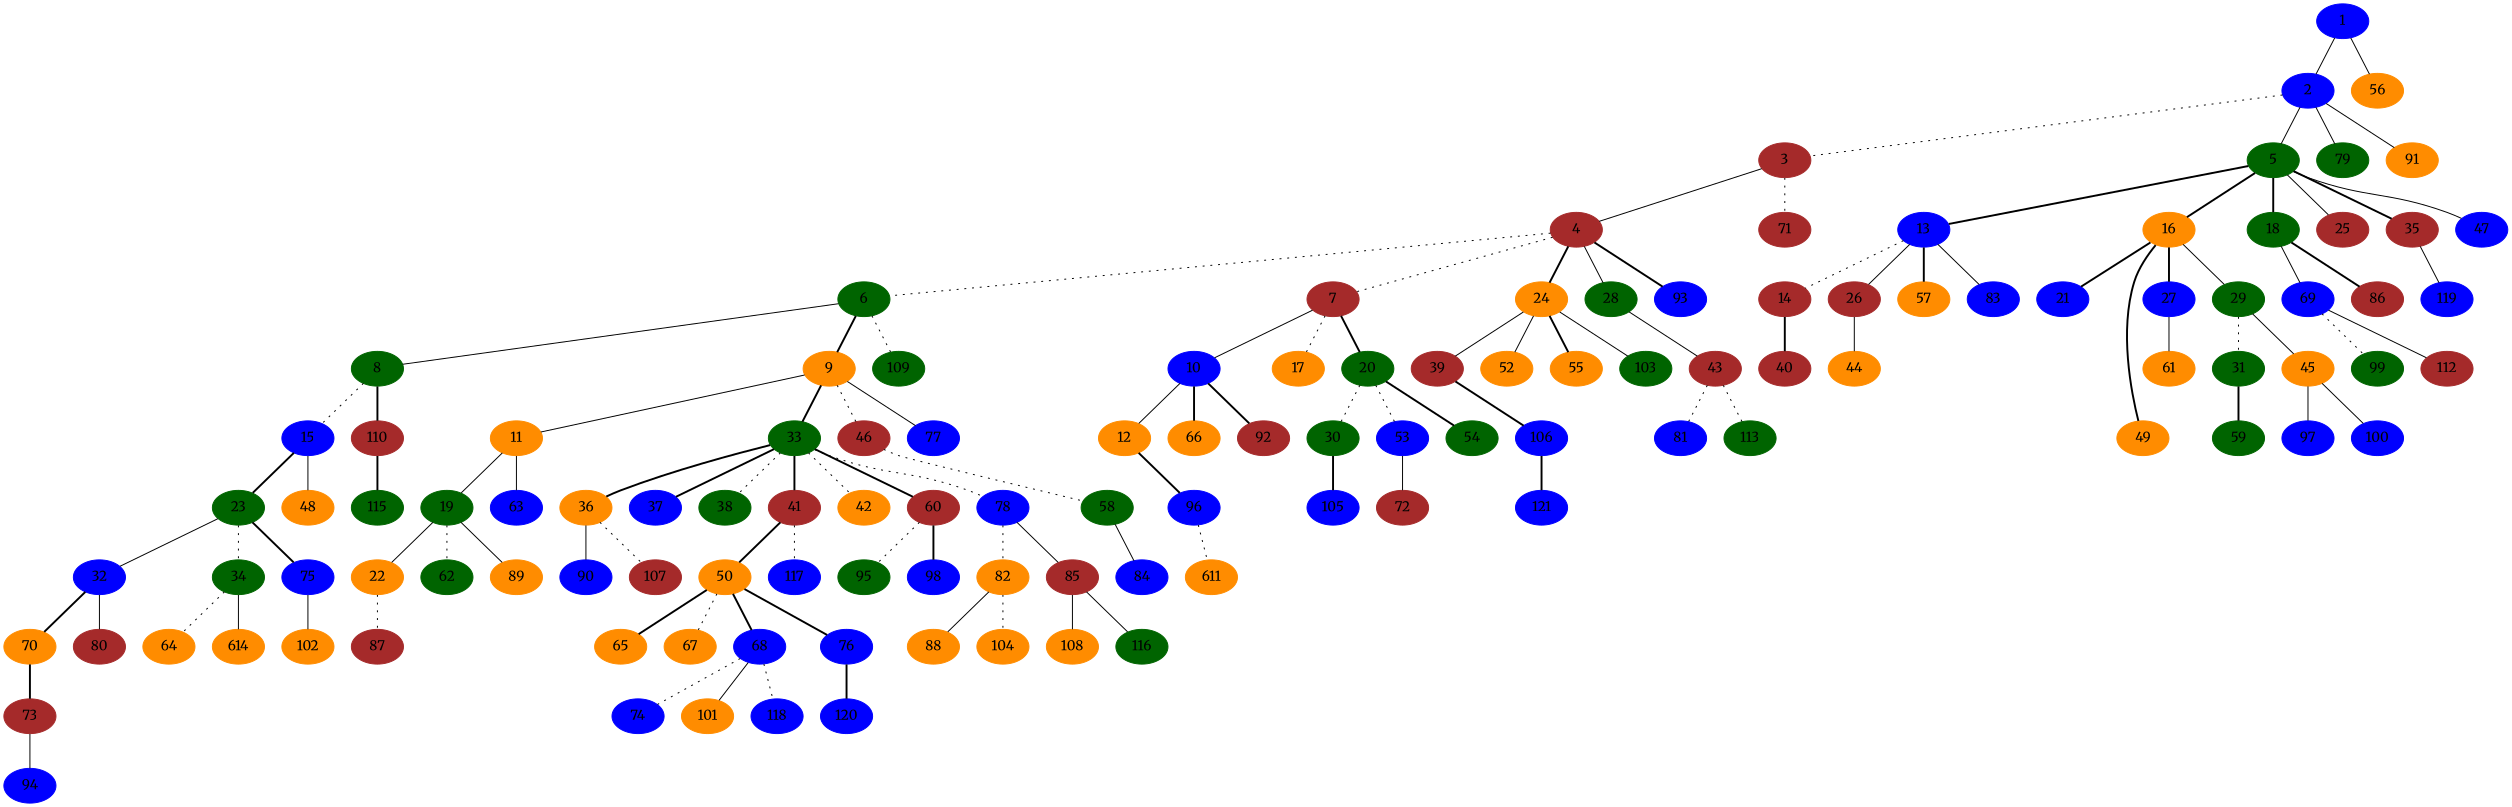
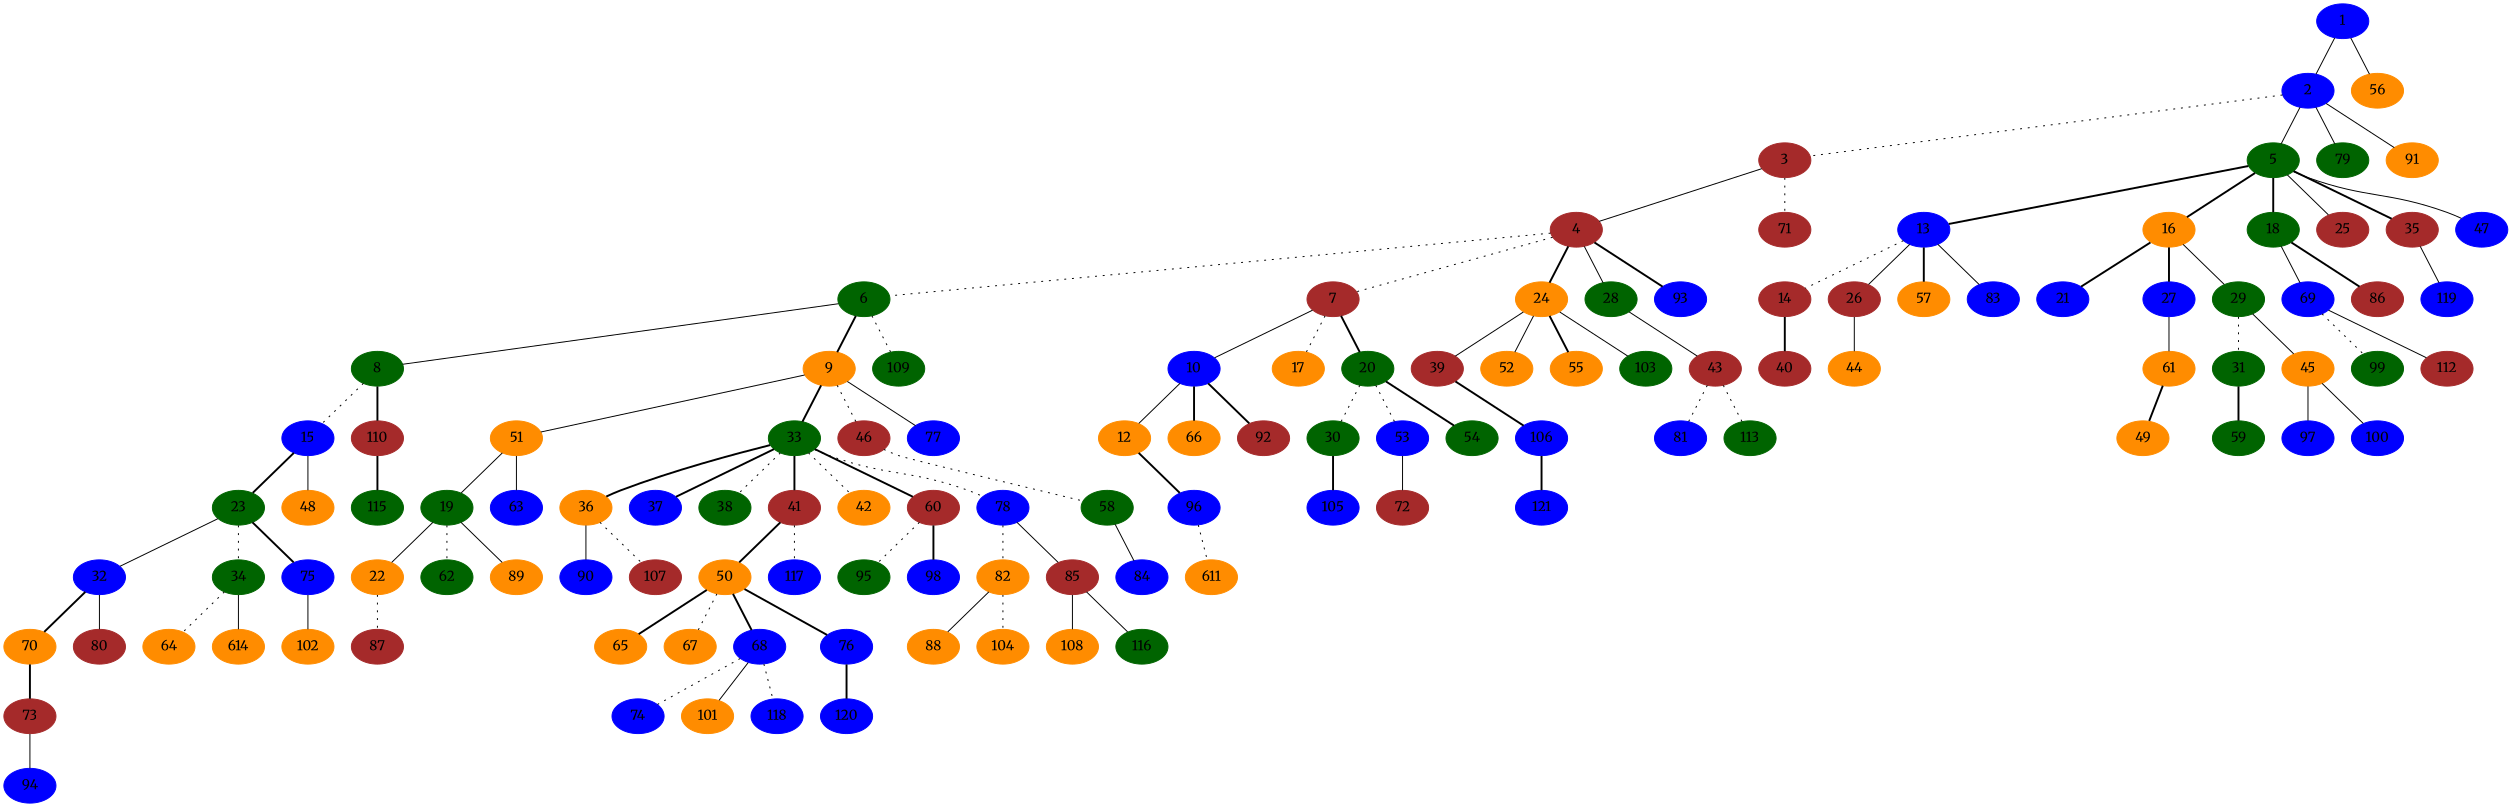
  graph {
    fontname=Merriweather
    node [color=blue fontname=Merriweather style=filled]
    edge [fontname=Merriweather style=solid]
    1
    2
    56 [color=darkorange]
    3 [color=brown]
    5 [color=darkgreen]
    79 [color=darkgreen]
    91 [color=darkorange]
    4 [color=brown]
    71 [color=brown]
    13
    16 [color=darkorange]
    18 [color=darkgreen]
    25 [color=brown]
    35 [color=brown]
    47
    6 [color=darkgreen]
    7 [color=brown]
    24 [color=darkorange]
    28 [color=darkgreen]
    93
    8 [color=darkgreen]
    9 [color=darkorange]
    109 [color=darkgreen]
    10
    17 [color=darkorange]
    20 [color=darkgreen]
    39 [color=brown]
    52 [color=darkorange]
    55 [color=darkorange]
    103 [color=darkgreen]
    43 [color=brown]
    14 [color=brown]
    26 [color=brown]
    57 [color=darkorange]
    83
    21
    27
    29 [color=darkgreen]
    49 [color=darkorange]
    69
    86 [color=brown]
    119
    15
    110 [color=brown]
-   11 [color=darkorange]
+   11 [color=darkorange label=51]
    33 [color=darkgreen]
    46 [color=brown]
    77
    12 [color=darkorange]
    66 [color=darkorange]
    92 [color=brown]
    30 [color=darkgreen]
    53
    54 [color=darkgreen]
    23 [color=darkgreen]
    48 [color=darkorange]
    115 [color=darkgreen]
    19 [color=darkgreen]
    63
    36 [color=darkorange]
    37
    38 [color=darkgreen]
    41 [color=brown]
    42 [color=darkorange]
    60 [color=brown]
    78
    58 [color=darkgreen]
    96
    22 [color=darkorange]
    62 [color=darkgreen]
    89 [color=darkorange]
    n72 [color=darkorange label=611]
    40 [color=brown]
    44 [color=darkorange]
    32
    34 [color=darkgreen]
    75
    61 [color=darkorange]
    31 [color=darkgreen]
    45 [color=darkorange]
    99 [color=darkgreen]
    112 [color=brown]
    87 [color=brown]
    105
    72 [color=brown]
    70 [color=darkorange]
    80 [color=brown]
    64 [color=darkorange]
    n89 [color=darkorange label=614]
    102 [color=darkorange]
    106
    81
    113 [color=darkgreen]
    59 [color=darkgreen]
    97
    100
    73 [color=brown]
    90
    107 [color=brown]
    50 [color=darkorange]
    117
    95 [color=darkgreen]
    98
    82 [color=darkorange]
    85 [color=brown]
    121
    65 [color=darkorange]
    67 [color=darkorange]
    68
    76
    84
    74
    101 [color=darkorange]
    118
    120
    94
    88 [color=darkorange]
    104 [color=darkorange]
    108 [color=darkorange]
    116 [color=darkgreen]
    1 -- 2
    1 -- 56
    2 -- 3 [style=dotted]
    2 -- 5
    2 -- 79
    2 -- 91
    3 -- 4
    3 -- 71 [style=dotted]
    5 -- 13 [style=bold]
    5 -- 16 [style=bold]
    5 -- 18 [style=bold]
    5 -- 25
    5 -- 35 [style=bold]
    5 -- 47
    4 -- 6 [style=dotted]
    4 -- 7 [style=dotted]
    4 -- 24 [style=bold]
    4 -- 28
    4 -- 93 [style=bold]
    13 -- 14 [style=dotted]
    13 -- 26
    13 -- 57 [style=bold]
    13 -- 83
    16 -- 21 [style=bold]
    16 -- 27 [style=bold]
    16 -- 29
-   16 -- 49 [style=bold]
+   61 -- 49 [style=bold]
    18 -- 69
    18 -- 86 [style=bold]
    35 -- 119
    6 -- 8
    6 -- 9 [style=bold]
    6 -- 109 [style=dotted]
    7 -- 10
    7 -- 17 [style=dotted]
    7 -- 20 [style=bold]
    24 -- 39
    24 -- 52
    24 -- 55 [style=bold]
    24 -- 103
    28 -- 43
    8 -- 15 [style=dotted]
    8 -- 110 [style=bold]
    9 -- 11
    9 -- 33 [style=bold]
    9 -- 46 [style=dotted]
    9 -- 77
    10 -- 12
    10 -- 66 [style=bold]
    10 -- 92 [style=bold]
    20 -- 30 [style=dotted]
    20 -- 53 [style=dotted]
    20 -- 54 [style=bold]
    39 -- 106 [style=bold]
    43 -- 81 [style=dotted]
    43 -- 113 [style=dotted]
    14 -- 40 [style=bold]
    26 -- 44
    27 -- 61
    29 -- 31 [style=dotted]
    29 -- 45
    69 -- 99 [style=dotted]
    69 -- 112
    15 -- 23 [style=bold]
    15 -- 48
    110 -- 115 [style=bold]
    11 -- 19
    11 -- 63
    33 -- 36 [style=bold]
    33 -- 37 [style=bold]
    33 -- 38 [style=dotted]
    33 -- 41 [style=bold]
    33 -- 42 [style=dotted]
    33 -- 60 [style=bold]
    33 -- 78 [style=dotted]
    46 -- 58 [style=dotted]
    12 -- 96 [style=bold]
    30 -- 105 [style=bold]
    53 -- 72
    23 -- 32
    23 -- 34 [style=dotted]
    23 -- 75 [style=bold]
    19 -- 22
    19 -- 62 [style=dotted]
    19 -- 89
    36 -- 90
    36 -- 107 [style=dotted]
    41 -- 50 [style=bold]
    41 -- 117 [style=dotted]
    60 -- 95 [style=dotted]
    60 -- 98 [style=bold]
    78 -- 82 [style=dotted]
    78 -- 85
    58 -- 84
    96 -- n72 [style=dotted]
    22 -- 87 [style=dotted]
    32 -- 70 [style=bold]
    32 -- 80
    34 -- 64 [style=dotted]
    34 -- n89
    75 -- 102
    31 -- 59 [style=bold]
    45 -- 97
    45 -- 100
    70 -- 73 [style=bold]
    106 -- 121 [style=bold]
    73 -- 94
    50 -- 65 [style=bold]
    50 -- 67 [style=dotted]
    50 -- 68 [style=bold]
    50 -- 76 [style=bold]
    82 -- 88
    82 -- 104 [style=dotted]
    85 -- 108
    85 -- 116
    68 -- 74 [style=dotted]
    68 -- 101
    68 -- 118 [style=dotted]
    76 -- 120 [style=bold]
  }
